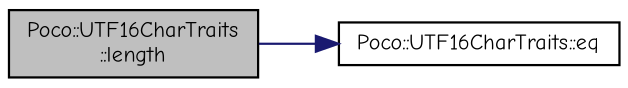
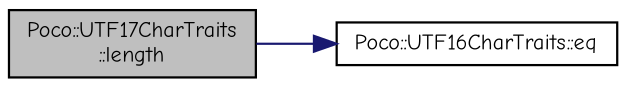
  digraph {
    rankdir=LR
    fontname="Comic Neue"
    node [color=black fontname="Comic Neue" fontsize=10 shape=record style=filled]
-   n1 [fillcolor=grey75 fontcolor=black height=0.2 label="Poco::UTF16CharTraits\l::length" width=0.4]
+   n1 [fillcolor=grey75 fontcolor=black height=0.2 label="Poco::UTF17CharTraits\l::length" width=0.4]
    n2 [fillcolor=white height=0.2 label="Poco::UTF16CharTraits::eq" width=0.4]
    n1 -> n2 [color=midnightblue fontname="Comic Neue" fontsize=10 labelfontname=Helvetica labelfontsize=10 style=solid]
  }
